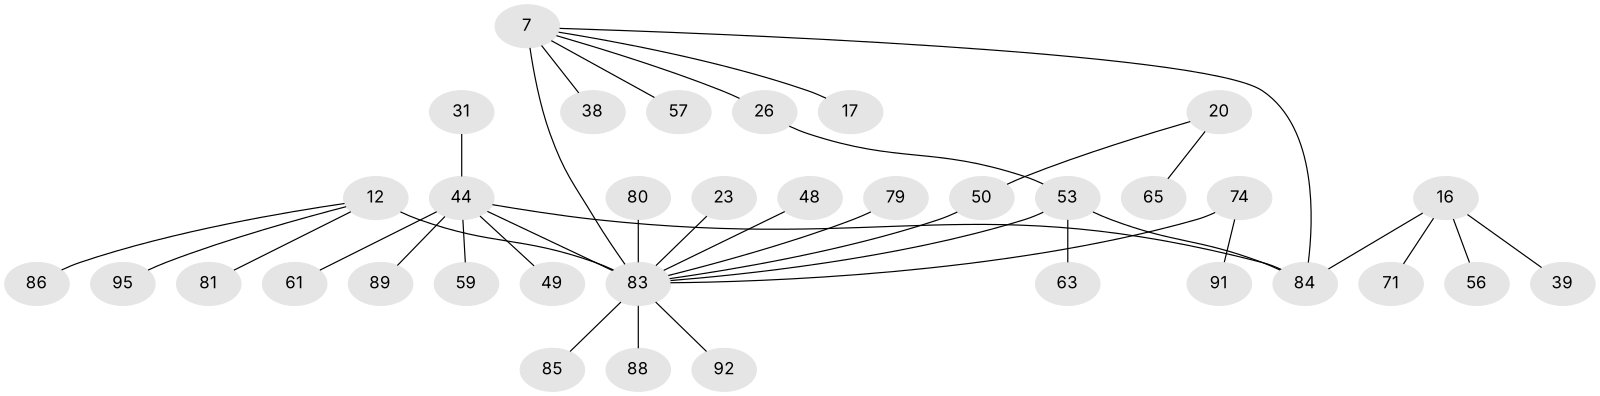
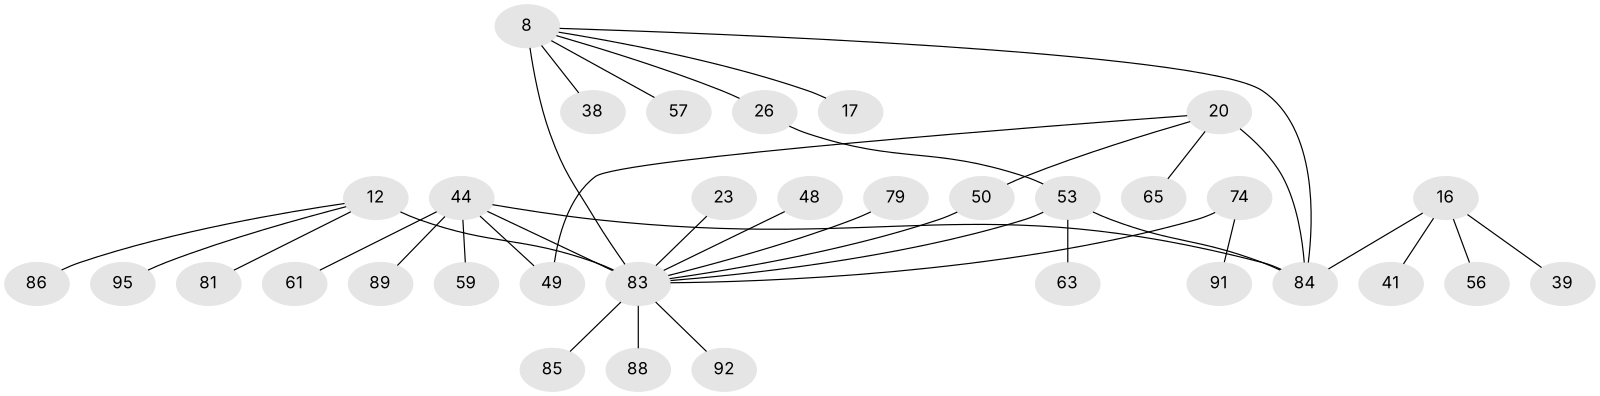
  graph {
    fontname=Inter
    node [color=gray90 fontname=Inter style=filled]
    edge [fontname=Inter]
-   8 [super="+6" label=7]
+   8 [super="+6"]
    26
    38
    57
    83 [super="+75+78+77"]
    84 [super="+72"]
    n7 [label=17 super="+42"]
    53 [super="+3"]
    85 [super="+70"]
    88
    92 [super="+55"]
    12 [super="+10"]
    n13 [label=95]
    81
    86 [super="+82"]
    16 [super="+13"]
    39
-   41 [label=71]
+   41
    56
    44 [super="+15"]
    49
    59
    61 [super="+60"]
    89
    20 [super="+19"]
    65
    50
    23
    63
-   31 [super="+22"]
    48
    74
    91
    79
-   80
    8 -- 26
    8 -- 38
    8 -- 57
    8 -- 83 [weight=6]
    8 -- 84
    8 -- n7
    26 -- 53
    83 -- 85
    83 -- 88
    83 -- 92
    53 -- 83 [weight=5]
    53 -- 84
    53 -- 63
    12 -- 83 [weight=4]
    12 -- n13
    12 -- 81
    12 -- 86
    16 -- 84
    16 -- 39
    16 -- 41
    16 -- 56
    44 -- 83 [weight=4]
    44 -- 84
    44 -- 49
    44 -- 59
    44 -- 61
    44 -- 89
+   20 -- 84 [weight=4]
+   20 -- 49
    20 -- 65
    20 -- 50 [weight=2]
    50 -- 83
    23 -- 83
-   31 -- 44
    48 -- 83
    74 -- 83
    74 -- 91
    79 -- 83
-   80 -- 83
  }
